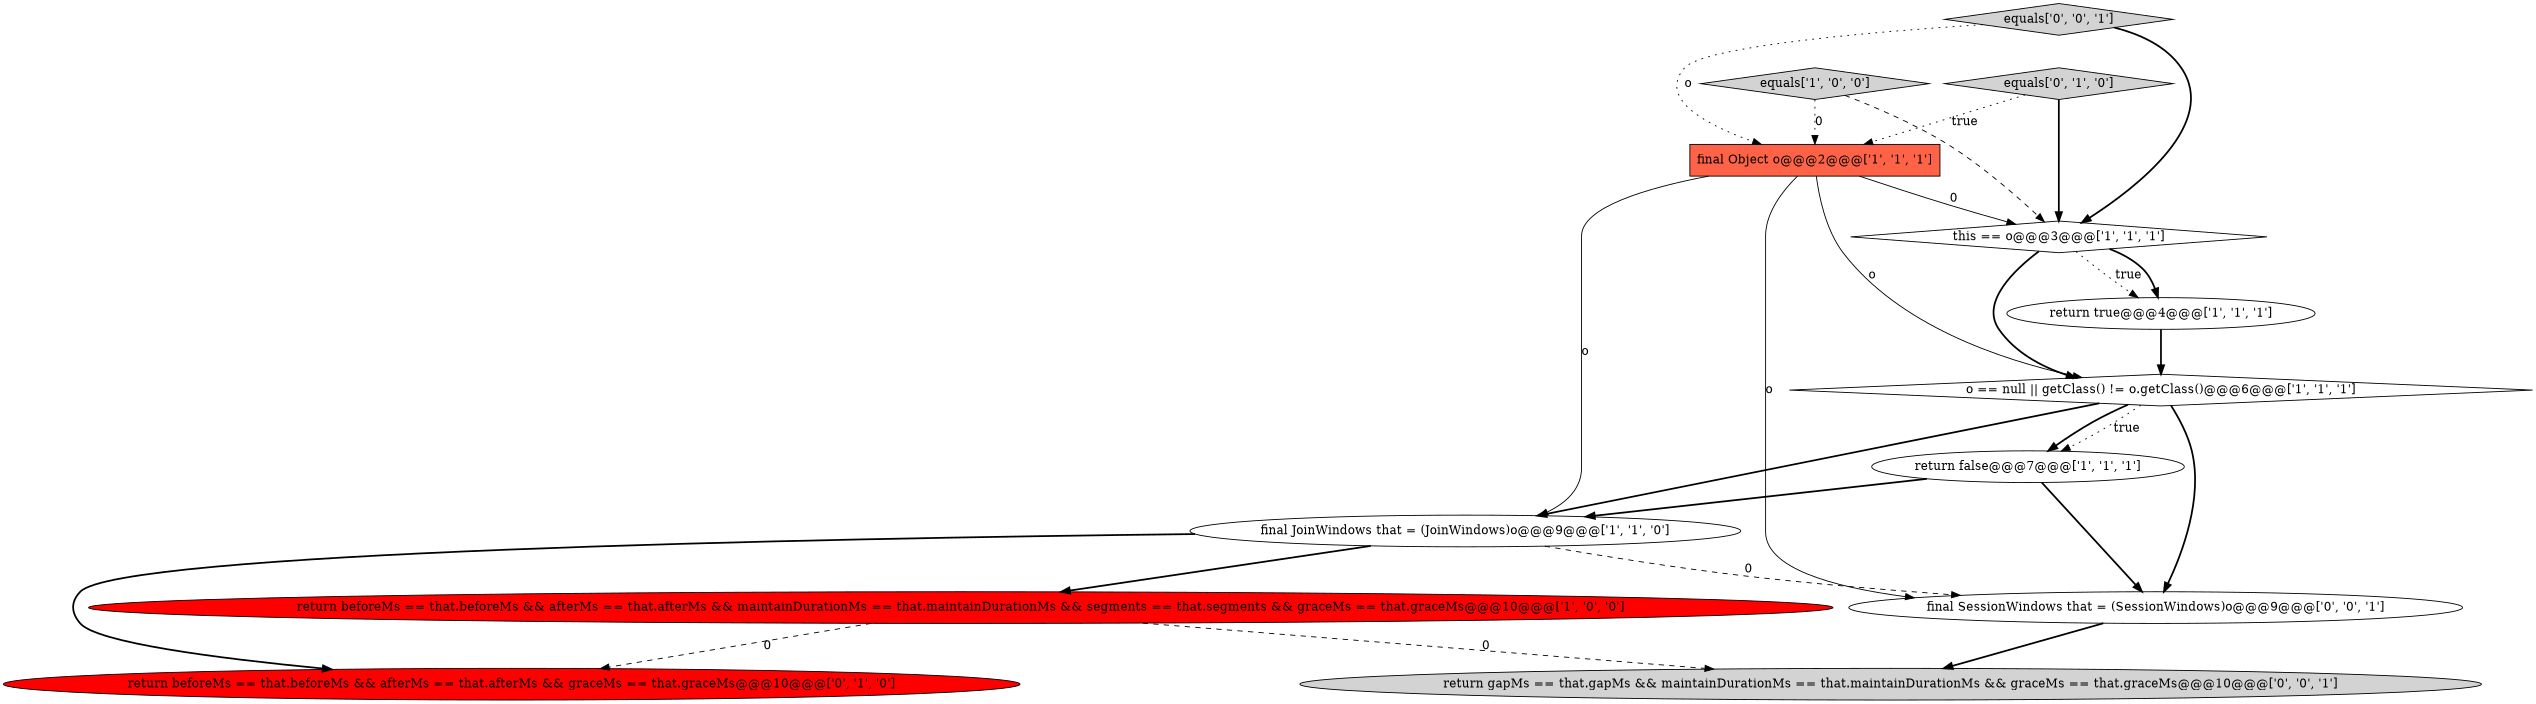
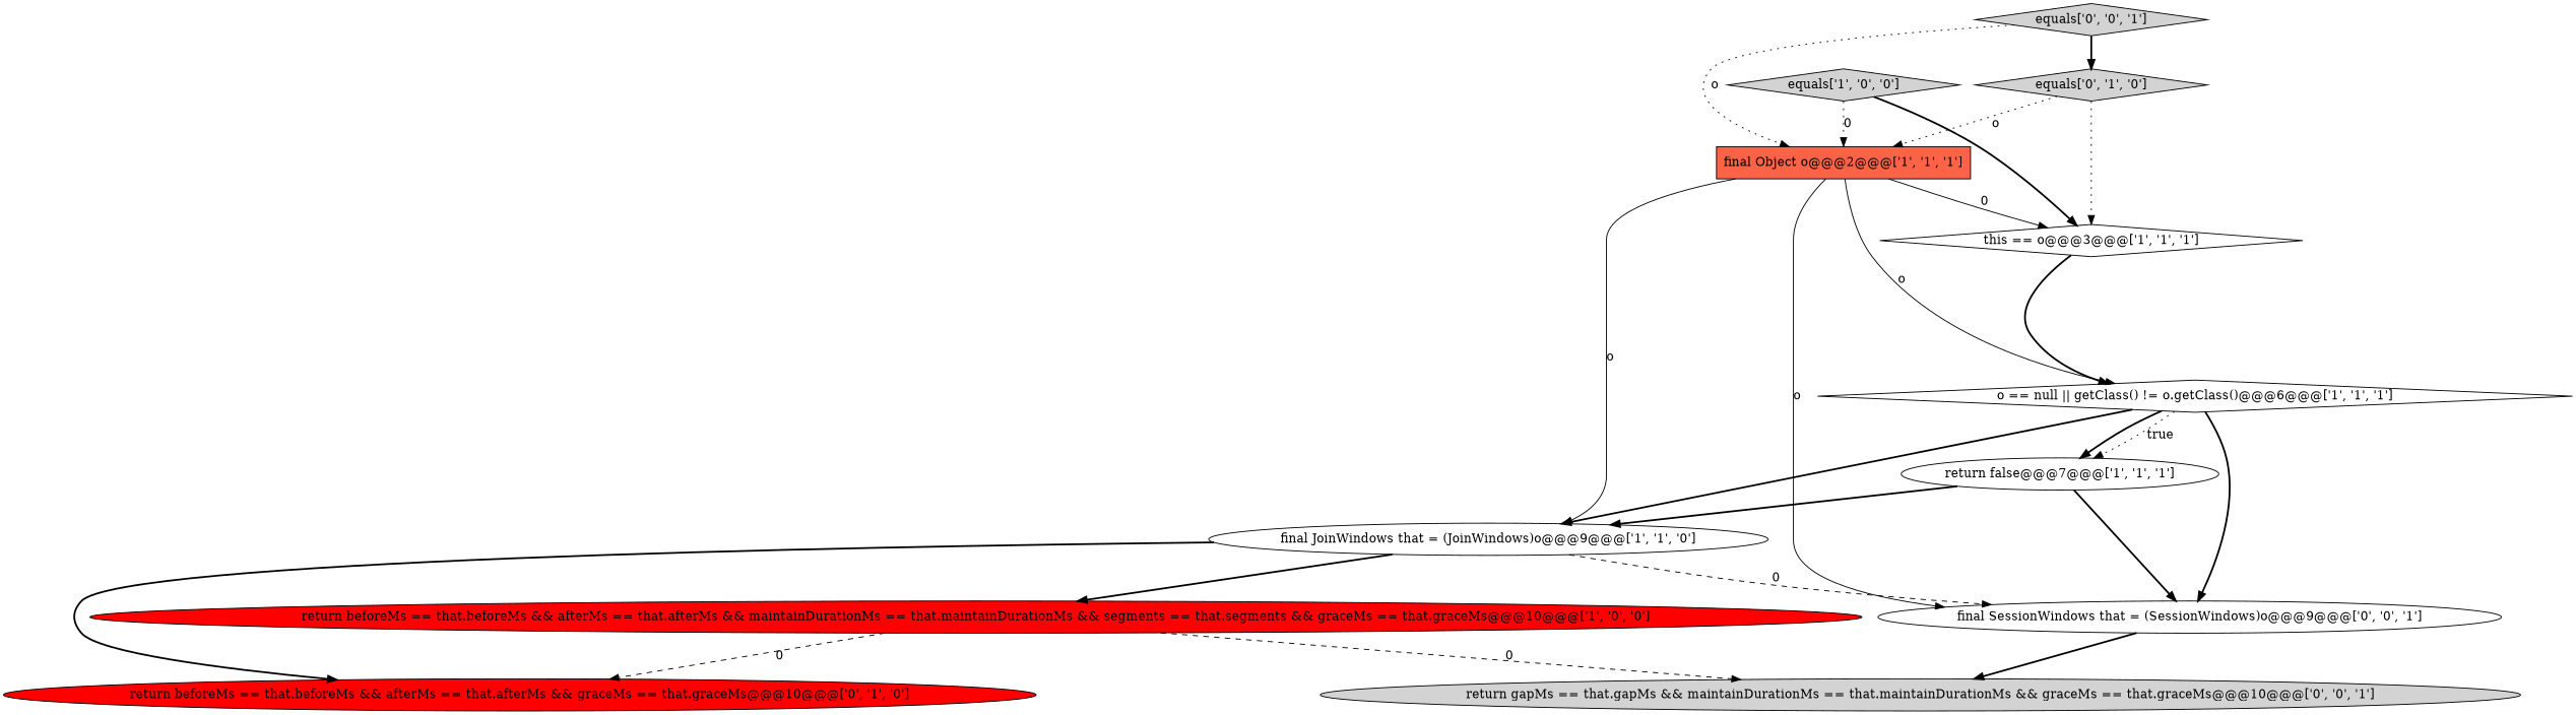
  digraph {
    node [fillcolor=white shape=ellipse style=filled]
    edge [style=bold]
    n1 [fillcolor=tomato label="final Object o@@@2@@@['1', '1', '1']" shape=box]
    n2 [label="final SessionWindows that = (SessionWindows)o@@@9@@@['0', '0', '1']"]
    n3 [label="final JoinWindows that = (JoinWindows)o@@@9@@@['1', '1', '0']"]
    n4 [label="this == o@@@3@@@['1', '1', '1']" shape=diamond]
    n5 [label="o == null || getClass() != o.getClass()@@@6@@@['1', '1', '1']" shape=diamond]
    n6 [fillcolor=lightgray label="return gapMs == that.gapMs && maintainDurationMs == that.maintainDurationMs && graceMs == that.graceMs@@@10@@@['0', '0', '1']"]
    n7 [fillcolor=red label="return beforeMs == that.beforeMs && afterMs == that.afterMs && graceMs == that.graceMs@@@10@@@['0', '1', '0']"]
    n8 [fillcolor=red label="return beforeMs == that.beforeMs && afterMs == that.afterMs && maintainDurationMs == that.maintainDurationMs && segments == that.segments && graceMs == that.graceMs@@@10@@@['1', '0', '0']"]
-   n9 [label="return true@@@4@@@['1', '1', '1']"]
    n10 [label="return false@@@7@@@['1', '1', '1']"]
    n11 [fillcolor=lightgray label="equals['0', '0', '1']" shape=diamond]
    n12 [fillcolor=lightgray label="equals['1', '0', '0']" shape=diamond]
    n13 [fillcolor=lightgray label="equals['0', '1', '0']" shape=diamond]
    n1 -> n2 [label=o style=solid]
    n1 -> n3 [label=o style=solid]
    n1 -> n4 [label=0 style=solid]
    n1 -> n5 [label=o style=solid]
    n2 -> n6
    n3 -> n2 [label=0 style=dashed]
    n3 -> n7
    n3 -> n8
    n4 -> n5
-   n4 -> n9 [label=true style=dotted]
-   n4 -> n9
    n5 -> n2
    n5 -> n3
    n5 -> n10
    n5 -> n10 [label=true style=dotted]
    n8 -> n6 [label=0 style=dashed]
    n8 -> n7 [label=0 style=dashed]
-   n9 -> n5
    n10 -> n2
    n10 -> n3
    n11 -> n1 [label=o style=dotted]
-   n11 -> n4
+   n11 -> n13
    n12 -> n1 [label=0 style=dotted]
-   n12 -> n4 [style=dashed]
-   n13 -> n1 [label=true style=dotted]
-   n13 -> n4
+   n12 -> n4
+   n13 -> n1 [label=o style=dotted]
+   n13 -> n4 [style=dotted]
  }
